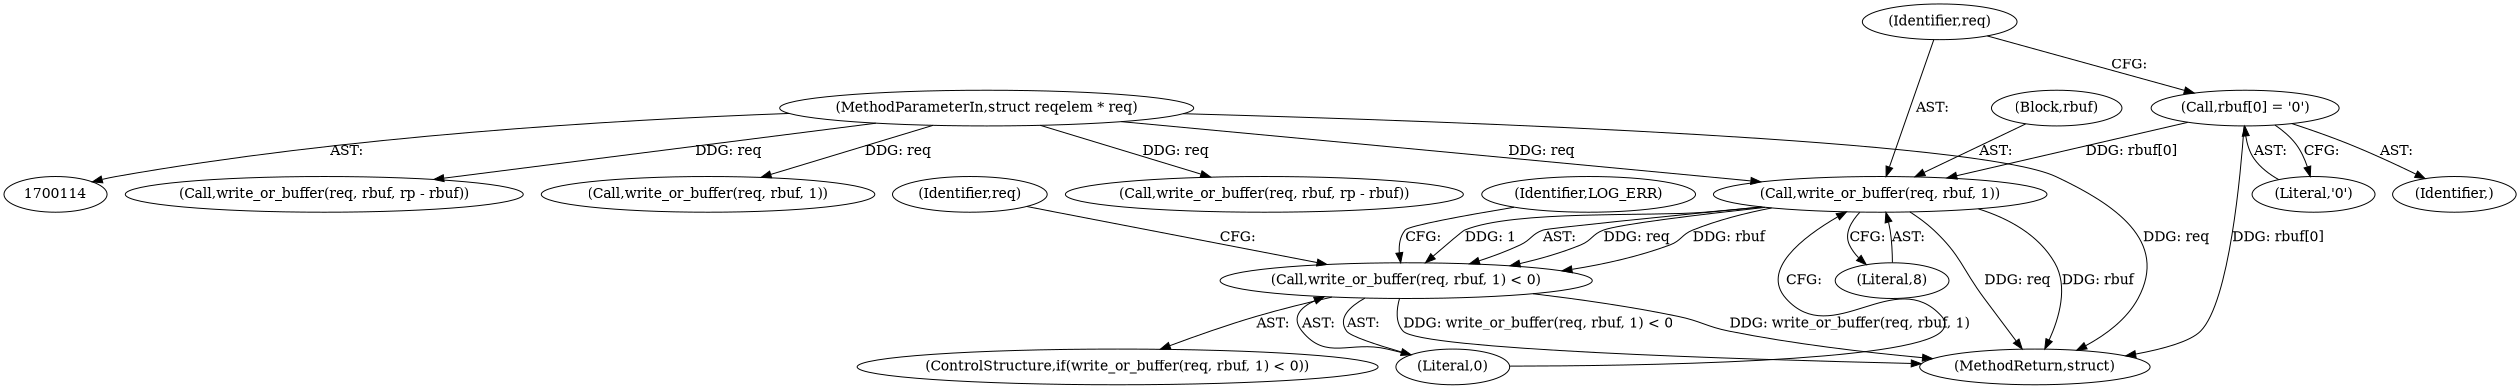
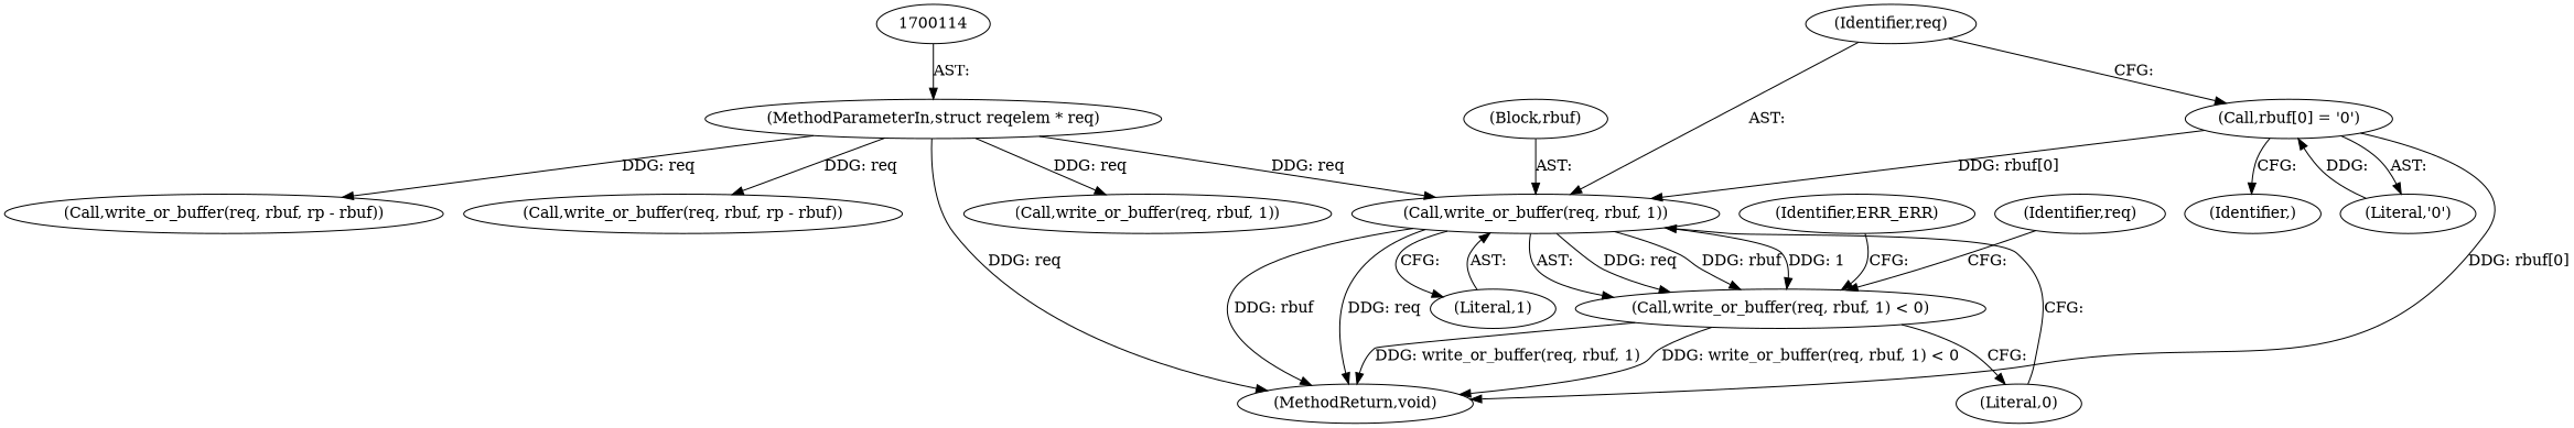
  digraph {
    n1 [label="(Call,write_or_buffer(req, rbuf, 1))"]
    n2 [label="(Call,write_or_buffer(req, rbuf, 1) < 0)"]
-   n3 [label="(Literal,8)"]
-   n4 [label="(MethodReturn,struct)"]
-   n5 [label="(ControlStructure,if(write_or_buffer(req, rbuf, 1) < 0))"]
+   n3 [label="(Literal,1)"]
+   n4 [label="(MethodReturn,void)"]
    n6 [label="(Literal,0)"]
    n7 [label="(MethodParameterIn,struct reqelem * req)"]
    n8 [label="(Call,write_or_buffer(req, rbuf, rp - rbuf))"]
    n9 [label="(Call,write_or_buffer(req, rbuf, 1))"]
    n10 [label="(Call,write_or_buffer(req, rbuf, rp - rbuf))"]
    n11 [label=1700114]
    n12 [label="(Call,rbuf[0] = '\0')"]
    n13 [label="(Identifier,)"]
    n14 [label="(Literal,'\0')"]
    n15 [label="(Identifier,req)"]
-   n16 [label="(Identifier,LOG_ERR)"]
+   n16 [label="(Identifier,ERR_ERR)"]
    n17 [label="(Block,rbuf)"]
    n18 [label="(Identifier,req)"]
    n1 -> n2 [label="AST: "]
    n1 -> n2 [label="DDG: req"]
    n1 -> n2 [label="DDG: rbuf"]
    n1 -> n2 [label="DDG: 1"]
    n1 -> n3 [label="CFG: "]
    n1 -> n4 [label="DDG: rbuf"]
    n1 -> n4 [label="DDG: req"]
    n2 -> n4 [label="DDG: write_or_buffer(req, rbuf, 1)"]
    n2 -> n4 [label="DDG: write_or_buffer(req, rbuf, 1) < 0"]
-   n2 -> n5 [label="AST: "]
-   n2 -> n6 [label="AST: "]
+   n2 -> n6 [label="CFG: "]
    n3 -> n1 [label="AST: "]
    n6 -> n1 [label="CFG: "]
-   n6 -> n2 [label="AST: "]
    n7 -> n1 [label="DDG: req"]
    n7 -> n4 [label="DDG: req"]
    n7 -> n8 [label="DDG: req"]
    n7 -> n9 [label="DDG: req"]
    n7 -> n10 [label="DDG: req"]
-   n7 -> n11 [label="AST: "]
+   n11 -> n7 [label="AST: "]
    n12 -> n1 [label="DDG: rbuf[0]"]
    n12 -> n4 [label="DDG: rbuf[0]"]
-   n12 -> n13 [label="AST: "]
-   n12 -> n14 [label="CFG: "]
-   n14 -> n12 [label="AST: "]
+   n12 -> n13 [label="CFG: "]
+   n12 -> n14 [label="AST: "]
+   n14 -> n12 [label="DDG: "]
    n15 -> n1 [label="AST: "]
    n15 -> n12 [label="CFG: "]
    n16 -> n2 [label="CFG: "]
    n17 -> n1 [label="AST: "]
    n18 -> n2 [label="CFG: "]
  }
